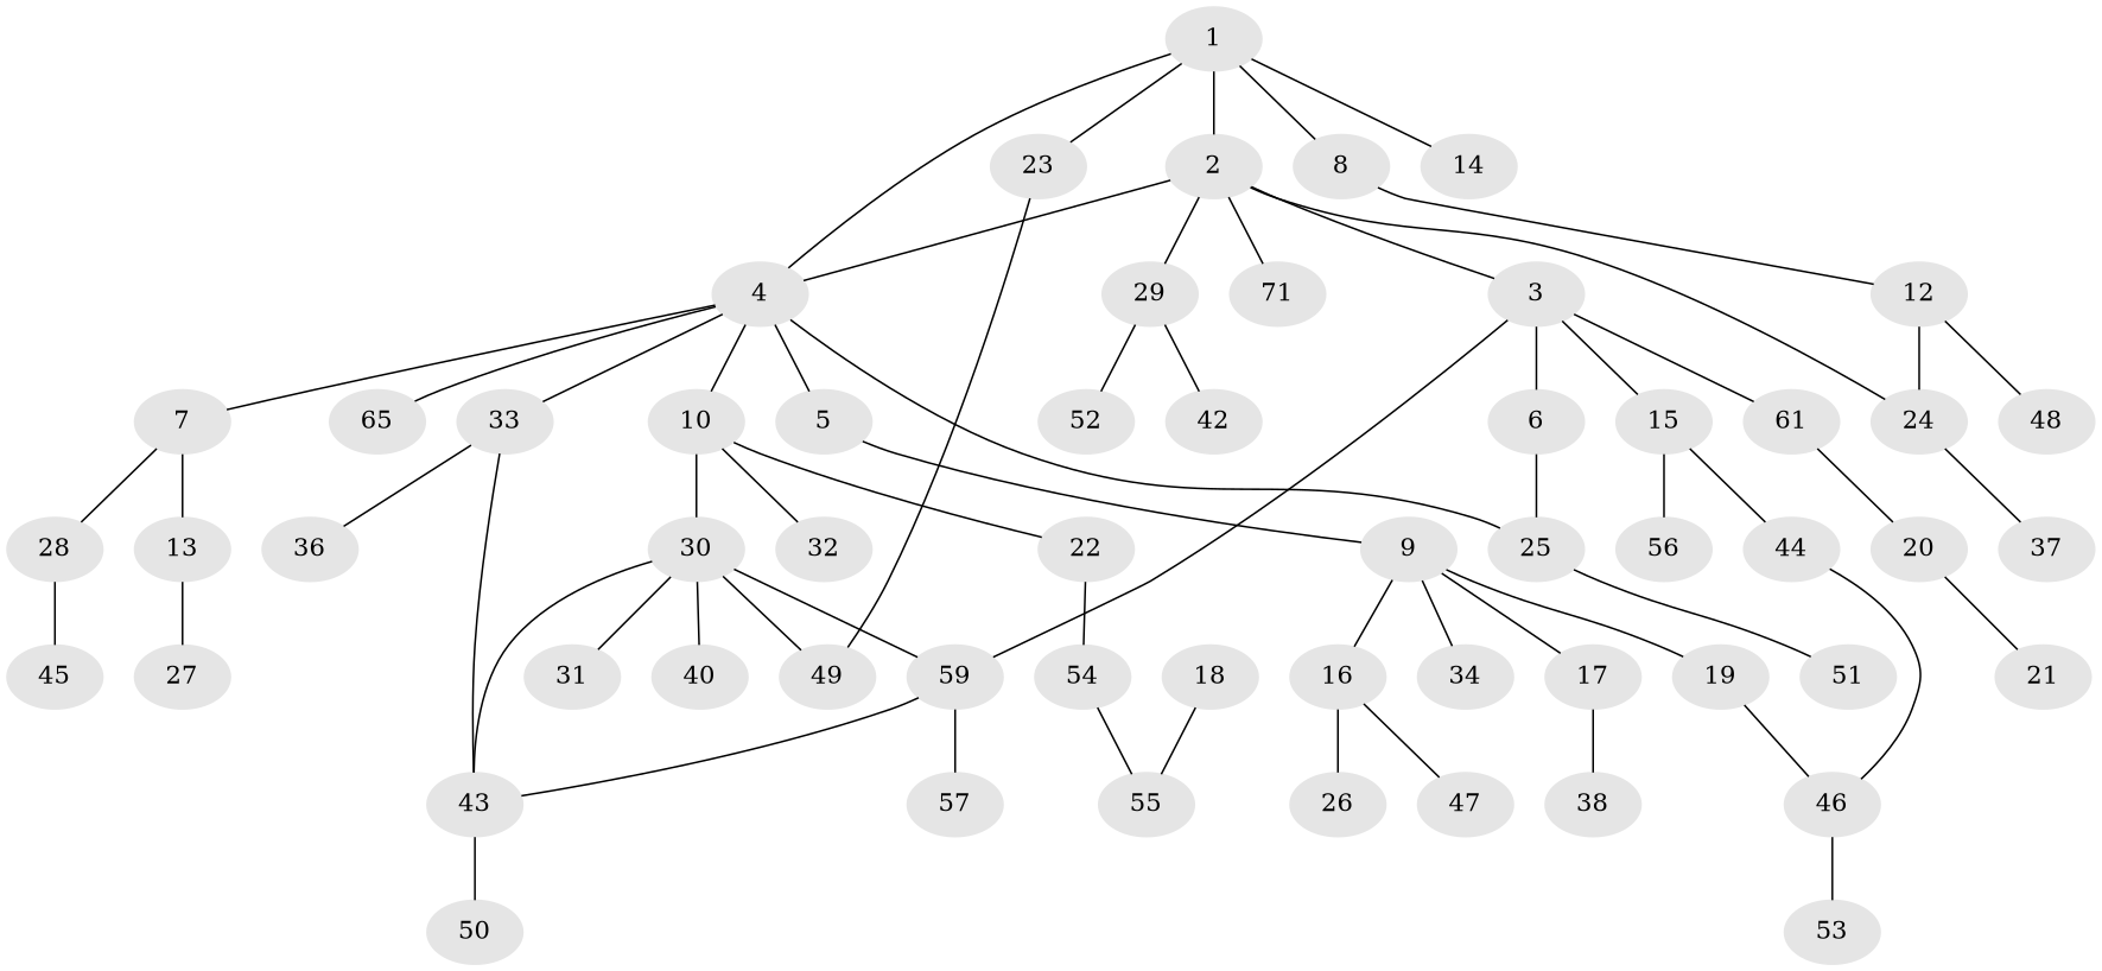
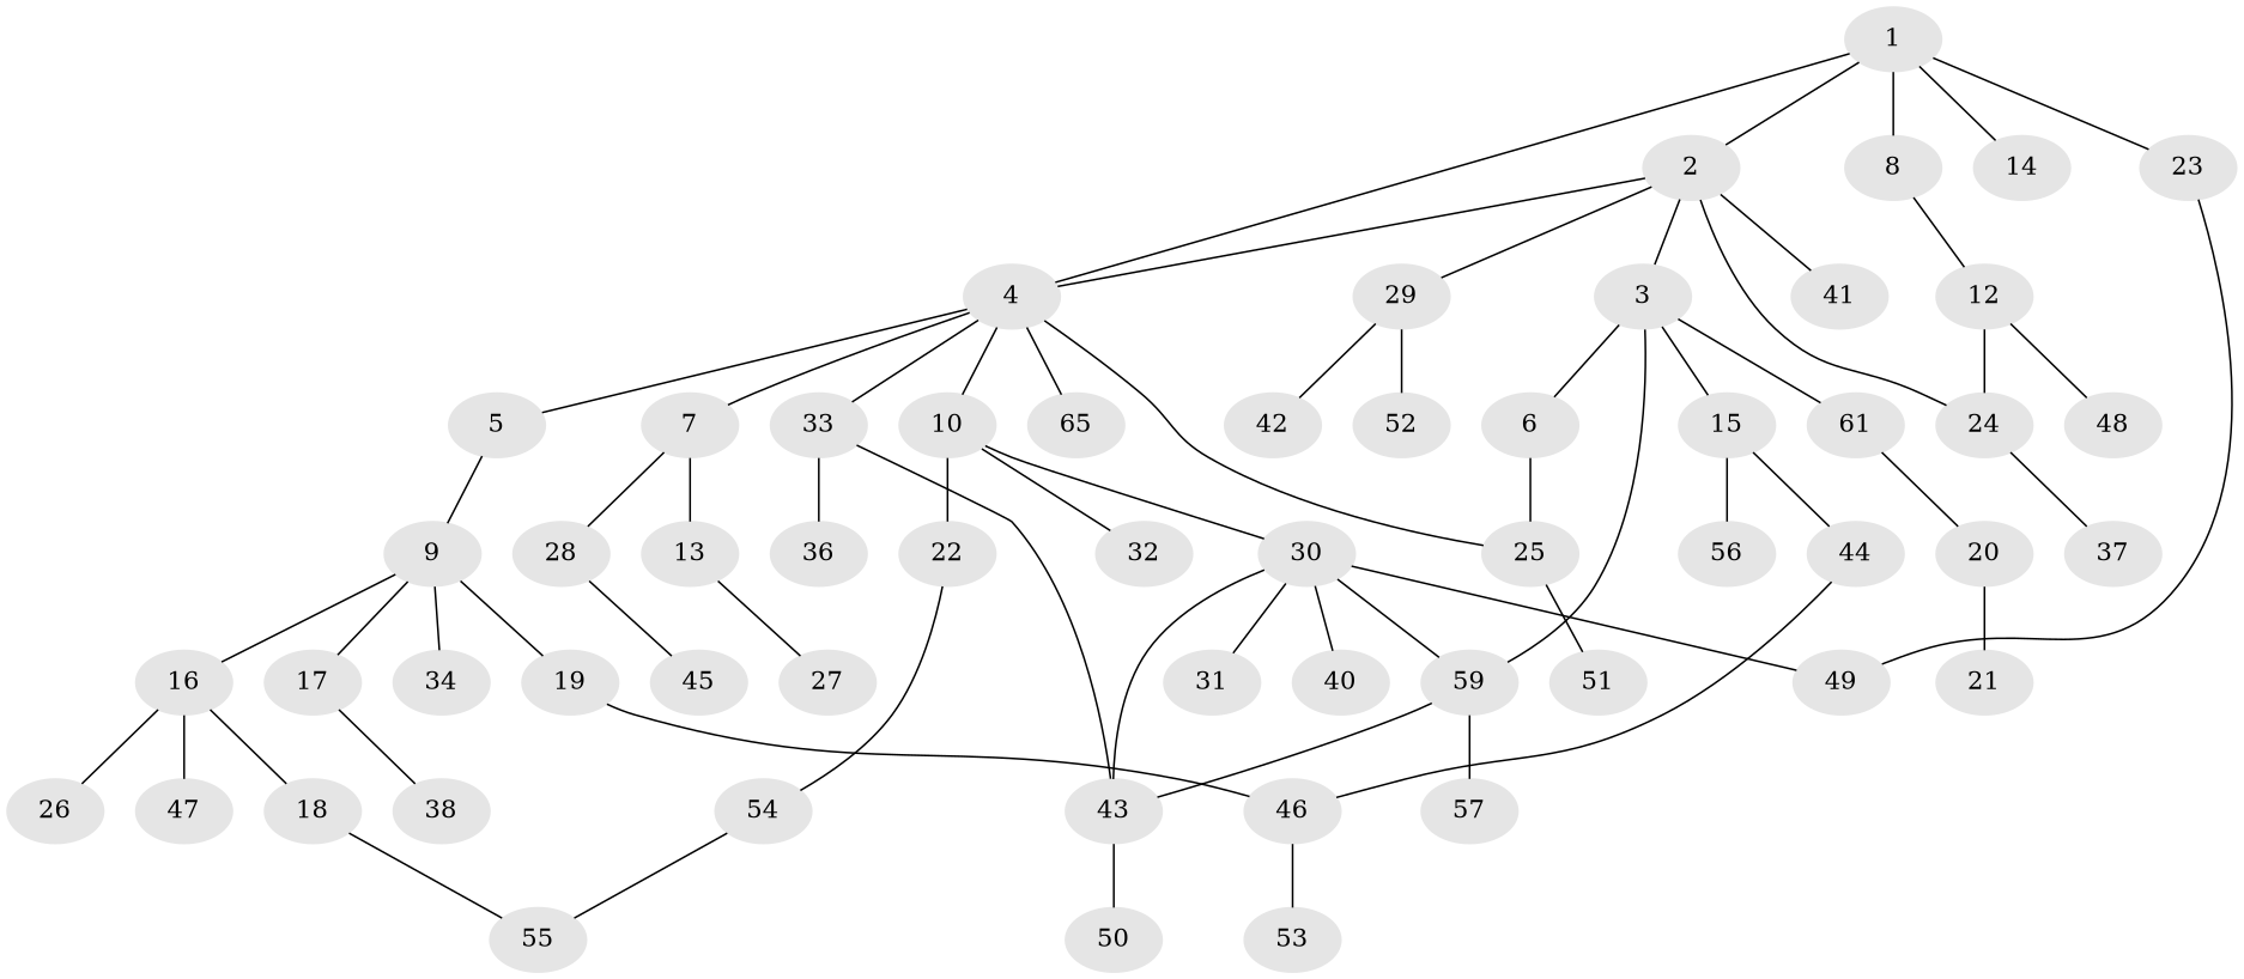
  graph {
    node [color=gray90 style=filled]
    1
    2
    4
    8
    14
    23
    3
    24
    29
-   41 [label=71]
+   41
    5
    7
    10
    25
    33
    n16 [label=65]
    12
    49
    6
    n20 [label=61]
    15
    n22 [label=59]
    37
    42
    52
    20
    44
    56
    43
    57
    9
    13
    28
    22
    30
    32
    51
    36
    16
    17
    19
    34
    27
    45
    48
    18
    26
    47
    38
    46
    54
    31
    40
    21
    55
    53
    50
    1 -- 2
    1 -- 4
    1 -- 8
    1 -- 14
    1 -- 23
    2 -- 4
    2 -- 3
    2 -- 24
    2 -- 29
    2 -- 41
    4 -- 5
    4 -- 7
    4 -- 10
    4 -- 25
    4 -- 33
    4 -- n16
    8 -- 12
    23 -- 49
    3 -- 6
    3 -- n20
    3 -- 15
    3 -- n22
    24 -- 37
    29 -- 42
    29 -- 52
    5 -- 9
    7 -- 13
    7 -- 28
    10 -- 22
    10 -- 30
    10 -- 32
    25 -- 51
    33 -- 43
    33 -- 36
    12 -- 24
    12 -- 48
    6 -- 25
    n20 -- 20
    15 -- 44
    15 -- 56
    n22 -- 43
    n22 -- 57
    20 -- 21
    44 -- 46
    43 -- 50
    9 -- 16
    9 -- 17
    9 -- 19
    9 -- 34
    13 -- 27
    28 -- 45
    22 -- 54
    30 -- 49
    30 -- n22
    30 -- 43
    30 -- 31
    30 -- 40
+   16 -- 18
    16 -- 26
    16 -- 47
    17 -- 38
    19 -- 46
    18 -- 55
    46 -- 53
    54 -- 55
  }
